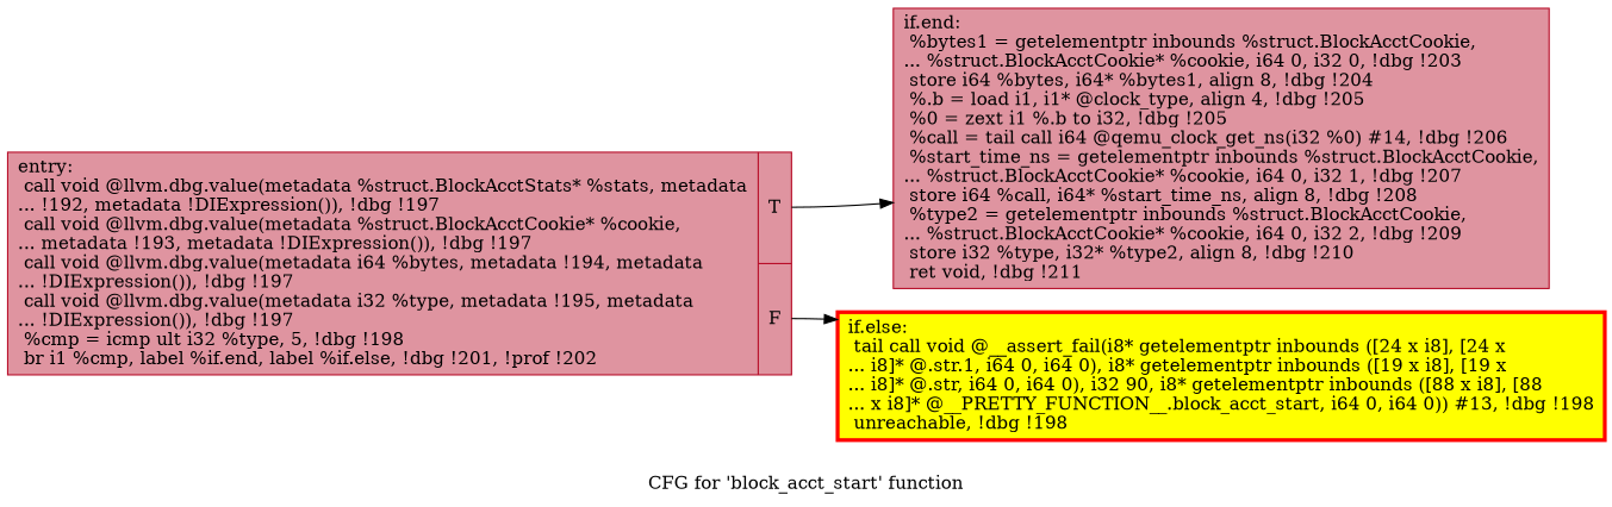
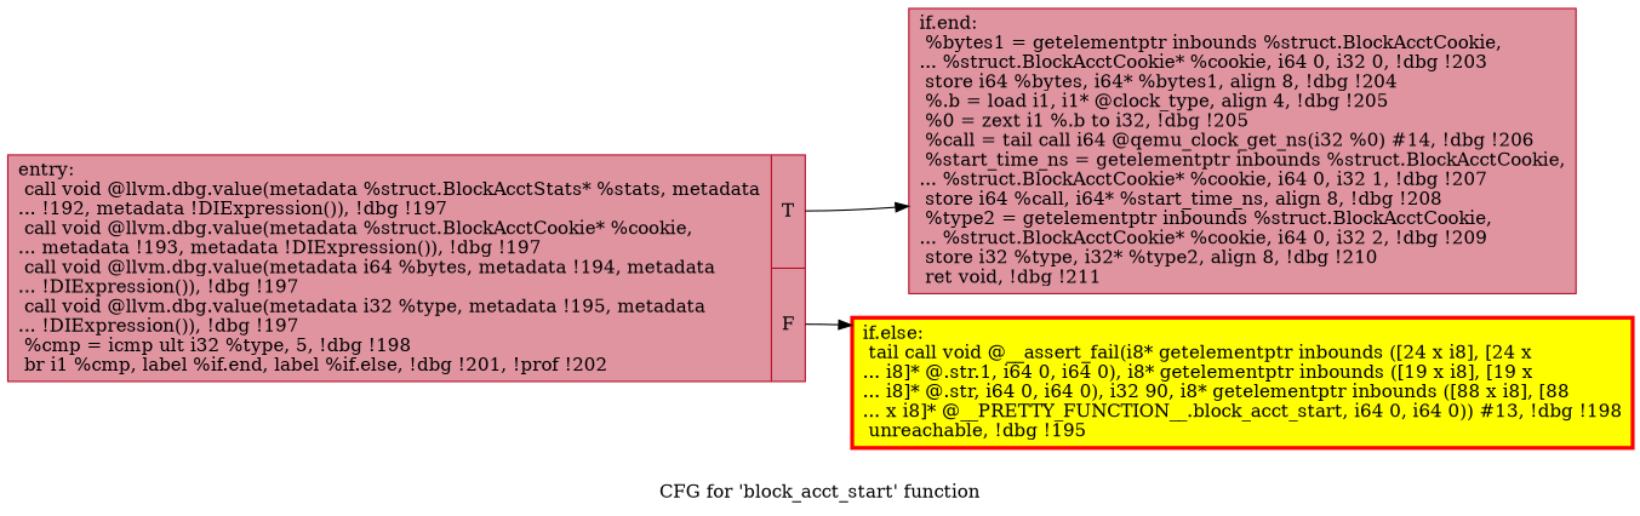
  digraph {
    label="CFG for 'block_acct_start' function"
    rankdir=LR
    node [color="#b70d28ff" fillcolor="#b70d2870" shape=record style=filled]
    n1 [label="{entry:\l  call void @llvm.dbg.value(metadata %struct.BlockAcctStats* %stats, metadata\l... !192, metadata !DIExpression()), !dbg !197\l  call void @llvm.dbg.value(metadata %struct.BlockAcctCookie* %cookie,\l... metadata !193, metadata !DIExpression()), !dbg !197\l  call void @llvm.dbg.value(metadata i64 %bytes, metadata !194, metadata\l... !DIExpression()), !dbg !197\l  call void @llvm.dbg.value(metadata i32 %type, metadata !195, metadata\l... !DIExpression()), !dbg !197\l  %cmp = icmp ult i32 %type, 5, !dbg !198\l  br i1 %cmp, label %if.end, label %if.else, !dbg !201, !prof !202\l|{<s0>T|<s1>F}}"]
    n2 [label="{if.end:                                           \l  %bytes1 = getelementptr inbounds %struct.BlockAcctCookie,\l... %struct.BlockAcctCookie* %cookie, i64 0, i32 0, !dbg !203\l  store i64 %bytes, i64* %bytes1, align 8, !dbg !204\l  %.b = load i1, i1* @clock_type, align 4, !dbg !205\l  %0 = zext i1 %.b to i32, !dbg !205\l  %call = tail call i64 @qemu_clock_get_ns(i32 %0) #14, !dbg !206\l  %start_time_ns = getelementptr inbounds %struct.BlockAcctCookie,\l... %struct.BlockAcctCookie* %cookie, i64 0, i32 1, !dbg !207\l  store i64 %call, i64* %start_time_ns, align 8, !dbg !208\l  %type2 = getelementptr inbounds %struct.BlockAcctCookie,\l... %struct.BlockAcctCookie* %cookie, i64 0, i32 2, !dbg !209\l  store i32 %type, i32* %type2, align 8, !dbg !210\l  ret void, !dbg !211\l}"]
-   n3 [color=red fillcolor=yellow label="{if.else:                                          \l  tail call void @__assert_fail(i8* getelementptr inbounds ([24 x i8], [24 x\l... i8]* @.str.1, i64 0, i64 0), i8* getelementptr inbounds ([19 x i8], [19 x\l... i8]* @.str, i64 0, i64 0), i32 90, i8* getelementptr inbounds ([88 x i8], [88\l... x i8]* @__PRETTY_FUNCTION__.block_acct_start, i64 0, i64 0)) #13, !dbg !198\l  unreachable, !dbg !198\l}" penwidth=3.0]
+   n3 [color=red fillcolor=yellow label="{if.else:                                          \l  tail call void @__assert_fail(i8* getelementptr inbounds ([24 x i8], [24 x\l... i8]* @.str.1, i64 0, i64 0), i8* getelementptr inbounds ([19 x i8], [19 x\l... i8]* @.str, i64 0, i64 0), i32 90, i8* getelementptr inbounds ([88 x i8], [88\l... x i8]* @__PRETTY_FUNCTION__.block_acct_start, i64 0, i64 0)) #13, !dbg !198\l  unreachable, !dbg !195\l}" penwidth=3.0]
    n1 -> n2 [tailport=s0]
    n1 -> n3 [tailport=s1]
  }
